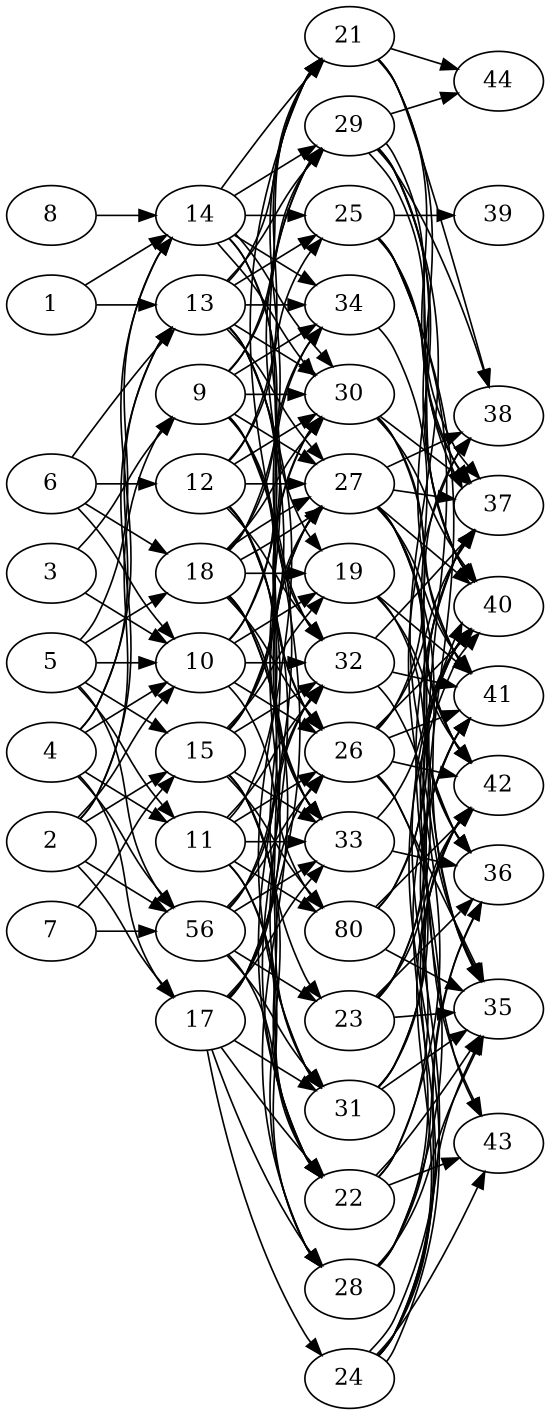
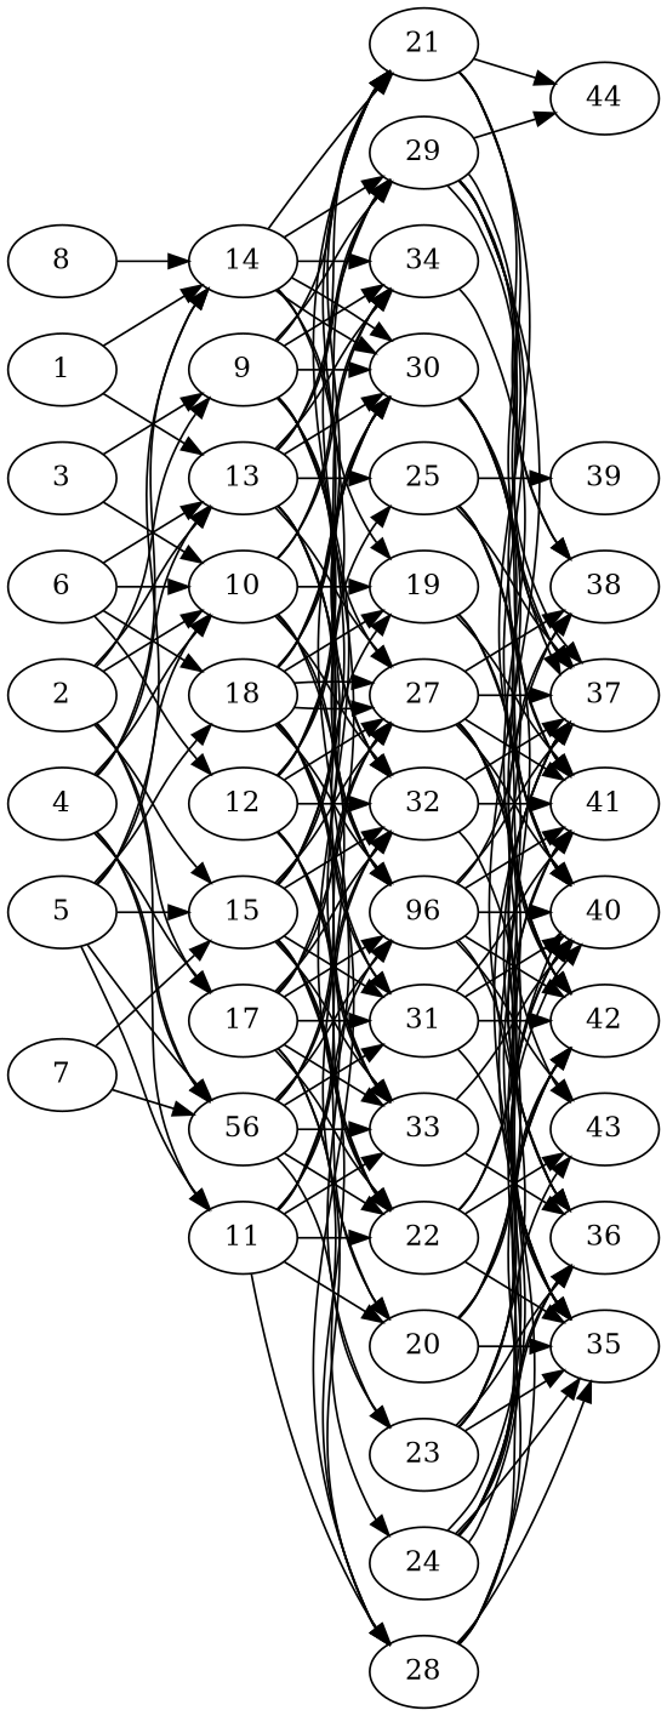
  digraph {
    rankdir=LR
    node [alpha=0.05]
    1 [alpha=0.10 expect_size=502745237813361664]
    13 [alpha=0.08 expect_size=953695836463769321472]
    14 [alpha=0.12 expect_size=336973341694818779136]
    21 [alpha=0.09 expect_size=1510934160078672384]
-   26 [expect_size=388672033364326272]
+   26 [expect_size=388672033364326272 label=96]
    27 [alpha=0.13 expect_size=105901782420777216]
    29 [expect_size=1275639545495298244608]
    30 [alpha=0.15 expect_size=11385746803379592]
    34 [alpha=0.08 expect_size=19174830400451584]
    33 [alpha=0.19 expect_size=513026583739400896]
    25 [alpha=0.17 expect_size=1784178457093188091904]
    31 [alpha=0.15 expect_size=1971735082910046464]
    32 [alpha=0.01 expect_size=15097990045291773952]
    19 [alpha=0.01 expect_size=1974659072148109056]
    37 [alpha=0.13 expect_size=661156865657766528]
    40 [alpha=0.06 expect_size=1686245135452755200]
    38 [alpha=0.06 expect_size=150108016513204092928]
    44 [alpha=0.03 expect_size=9707074557629556]
    41 [expect_size=51645814237734895616]
    35 [alpha=0.13 expect_size=11486747060055782]
    43 [alpha=0.15 expect_size=46503407083584368]
    42 [alpha=0.12 expect_size=12702622410651548]
    36 [alpha=0.13 expect_size=39861379607876304]
    39 [alpha=0.13 expect_size=785308788514924032]
    2 [alpha=0.08 expect_size=13559703797810331648]
    9 [alpha=0.12 expect_size=419536337136932544]
    10 [alpha=0.01 expect_size=1648105447317801984]
    15 [alpha=0.17 expect_size=95653445830281527296]
    n29 [alpha=0.04 expect_size=960088513268536049664 label=56]
    17 [expect_size=5292293047919205]
    22 [alpha=0.15 expect_size=16408445915630574]
-   20 [alpha=0.20 expect_size=4178024633473869 label=80]
+   20 [alpha=0.20 expect_size=4178024633473869]
    28 [alpha=0.12 expect_size=705010849215305856]
    23 [alpha=0.11 expect_size=42753298746081168]
    24 [alpha=0.03 expect_size=27986438662570800]
    3 [alpha=0.07 expect_size=102337917493281760]
    4 [alpha=0.19 expect_size=98671409003956288]
    11 [alpha=0.14 expect_size=1908925614339743]
    5 [alpha=0.04 expect_size=819375582380181504]
    18 [expect_size=2501620075555704832]
    6 [alpha=0.04 expect_size=750030186327119495168]
    12 [alpha=0.02 expect_size=1940567036675600]
    7 [expect_size=21683005707754400]
    8 [alpha=0.00 expect_size=1061893922371388800]
    1 -> 13
    1 -> 14
    13 -> 21
    13 -> 26
    13 -> 27
    13 -> 29
    13 -> 30
    13 -> 34
    13 -> 33
    13 -> 25
    13 -> 31
    14 -> 21
    14 -> 29
    14 -> 30
    14 -> 30
    14 -> 34
-   14 -> 25
    14 -> 32
    14 -> 19
    21 -> 37
    21 -> 40
    21 -> 38
    21 -> 44
    26 -> 37
    26 -> 40
    26 -> 38
    26 -> 41
    26 -> 35
    26 -> 43
    26 -> 42
    27 -> 37
    27 -> 40
    27 -> 38
    27 -> 41
    27 -> 35
    27 -> 42
    27 -> 36
    29 -> 37
    29 -> 37
    29 -> 40
    29 -> 38
    29 -> 44
    29 -> 41
    29 -> 36
    30 -> 37
    30 -> 40
    30 -> 41
    30 -> 42
    34 -> 42
    33 -> 40
    33 -> 36
    25 -> 37
    25 -> 40
    25 -> 35
    25 -> 43
    25 -> 39
    31 -> 40
    31 -> 41
    31 -> 35
    31 -> 42
    32 -> 37
    32 -> 41
    32 -> 35
    19 -> 41
    19 -> 42
    19 -> 36
    2 -> 13
    2 -> 9
    2 -> 10
    2 -> 15
    2 -> n29
    2 -> 17
    9 -> 21
    9 -> 26
    9 -> 27
    9 -> 29
    9 -> 30
    9 -> 34
    9 -> 32
    9 -> 22
    10 -> 26
    10 -> 29
    10 -> 34
    10 -> 32
    10 -> 19
    10 -> 20
    15 -> 27
    15 -> 29
    15 -> 30
    15 -> 33
    15 -> 31
    15 -> 32
    15 -> 19
    15 -> 22
    15 -> 20
    15 -> 28
    n29 -> 26
    n29 -> 27
    n29 -> 33
    n29 -> 31
    n29 -> 32
    n29 -> 22
    n29 -> 23
    17 -> 21
    17 -> 26
    17 -> 27
    17 -> 33
    17 -> 31
    17 -> 32
    17 -> 22
    17 -> 28
    17 -> 24
    22 -> 38
    22 -> 41
    22 -> 35
    22 -> 43
    20 -> 37
    20 -> 40
    20 -> 35
    20 -> 42
    28 -> 37
    28 -> 35
    28 -> 42
    28 -> 36
    23 -> 37
    23 -> 40
    23 -> 35
    23 -> 42
    23 -> 36
    24 -> 40
    24 -> 40
    24 -> 41
    24 -> 35
    24 -> 43
    24 -> 42
    24 -> 36
    3 -> 9
    3 -> 10
    4 -> 13
    4 -> 14
    4 -> 10
    4 -> n29
    4 -> 17
    4 -> 11
    11 -> 26
    11 -> 30
    11 -> 33
    11 -> 32
    11 -> 22
    11 -> 20
    11 -> 28
    5 -> 14
    5 -> 10
    5 -> 15
    5 -> n29
    5 -> 11
    5 -> 18
    18 -> 21
    18 -> 26
    18 -> 27
    18 -> 27
    18 -> 30
    18 -> 34
    18 -> 33
    18 -> 31
    18 -> 19
    18 -> 28
    6 -> 13
    6 -> 10
    6 -> 18
    6 -> 12
    12 -> 21
    12 -> 27
    12 -> 30
    12 -> 33
    12 -> 25
    12 -> 32
    12 -> 22
    12 -> 23
    7 -> 15
    7 -> n29
    8 -> 14
  }
